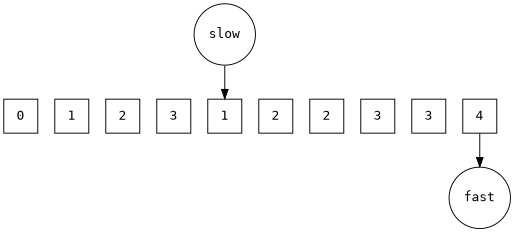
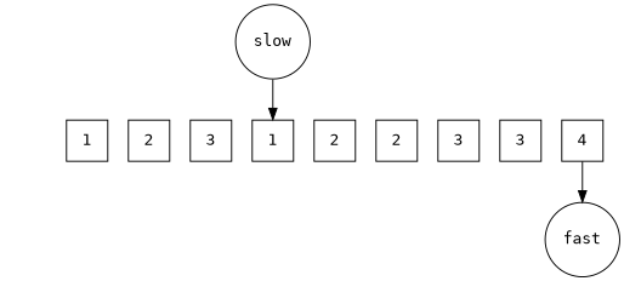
  digraph {
    fontname="DejaVu Sans Mono"
    node [fontname="DejaVu Sans Mono" shape=square]
    edge [fontname="DejaVu Sans Mono"]
-   n1 [label=0]
    n2 [label=1]
    n3 [label=2]
    n4 [label=3]
    n5 [label=1]
    n6 [label=2]
    n7 [label=2]
    n8 [label=3]
    n9 [label=3]
    n10 [label=4]
    fast [shape=circle]
    slow [shape=circle]
    subgraph sub_1 {
      rank=same
-     n1
      n2
      n3
      n4
      n5
      n6
      n7
      n8
      n9
      n10
    }
    n10 -> fast
    slow -> n5
  }
